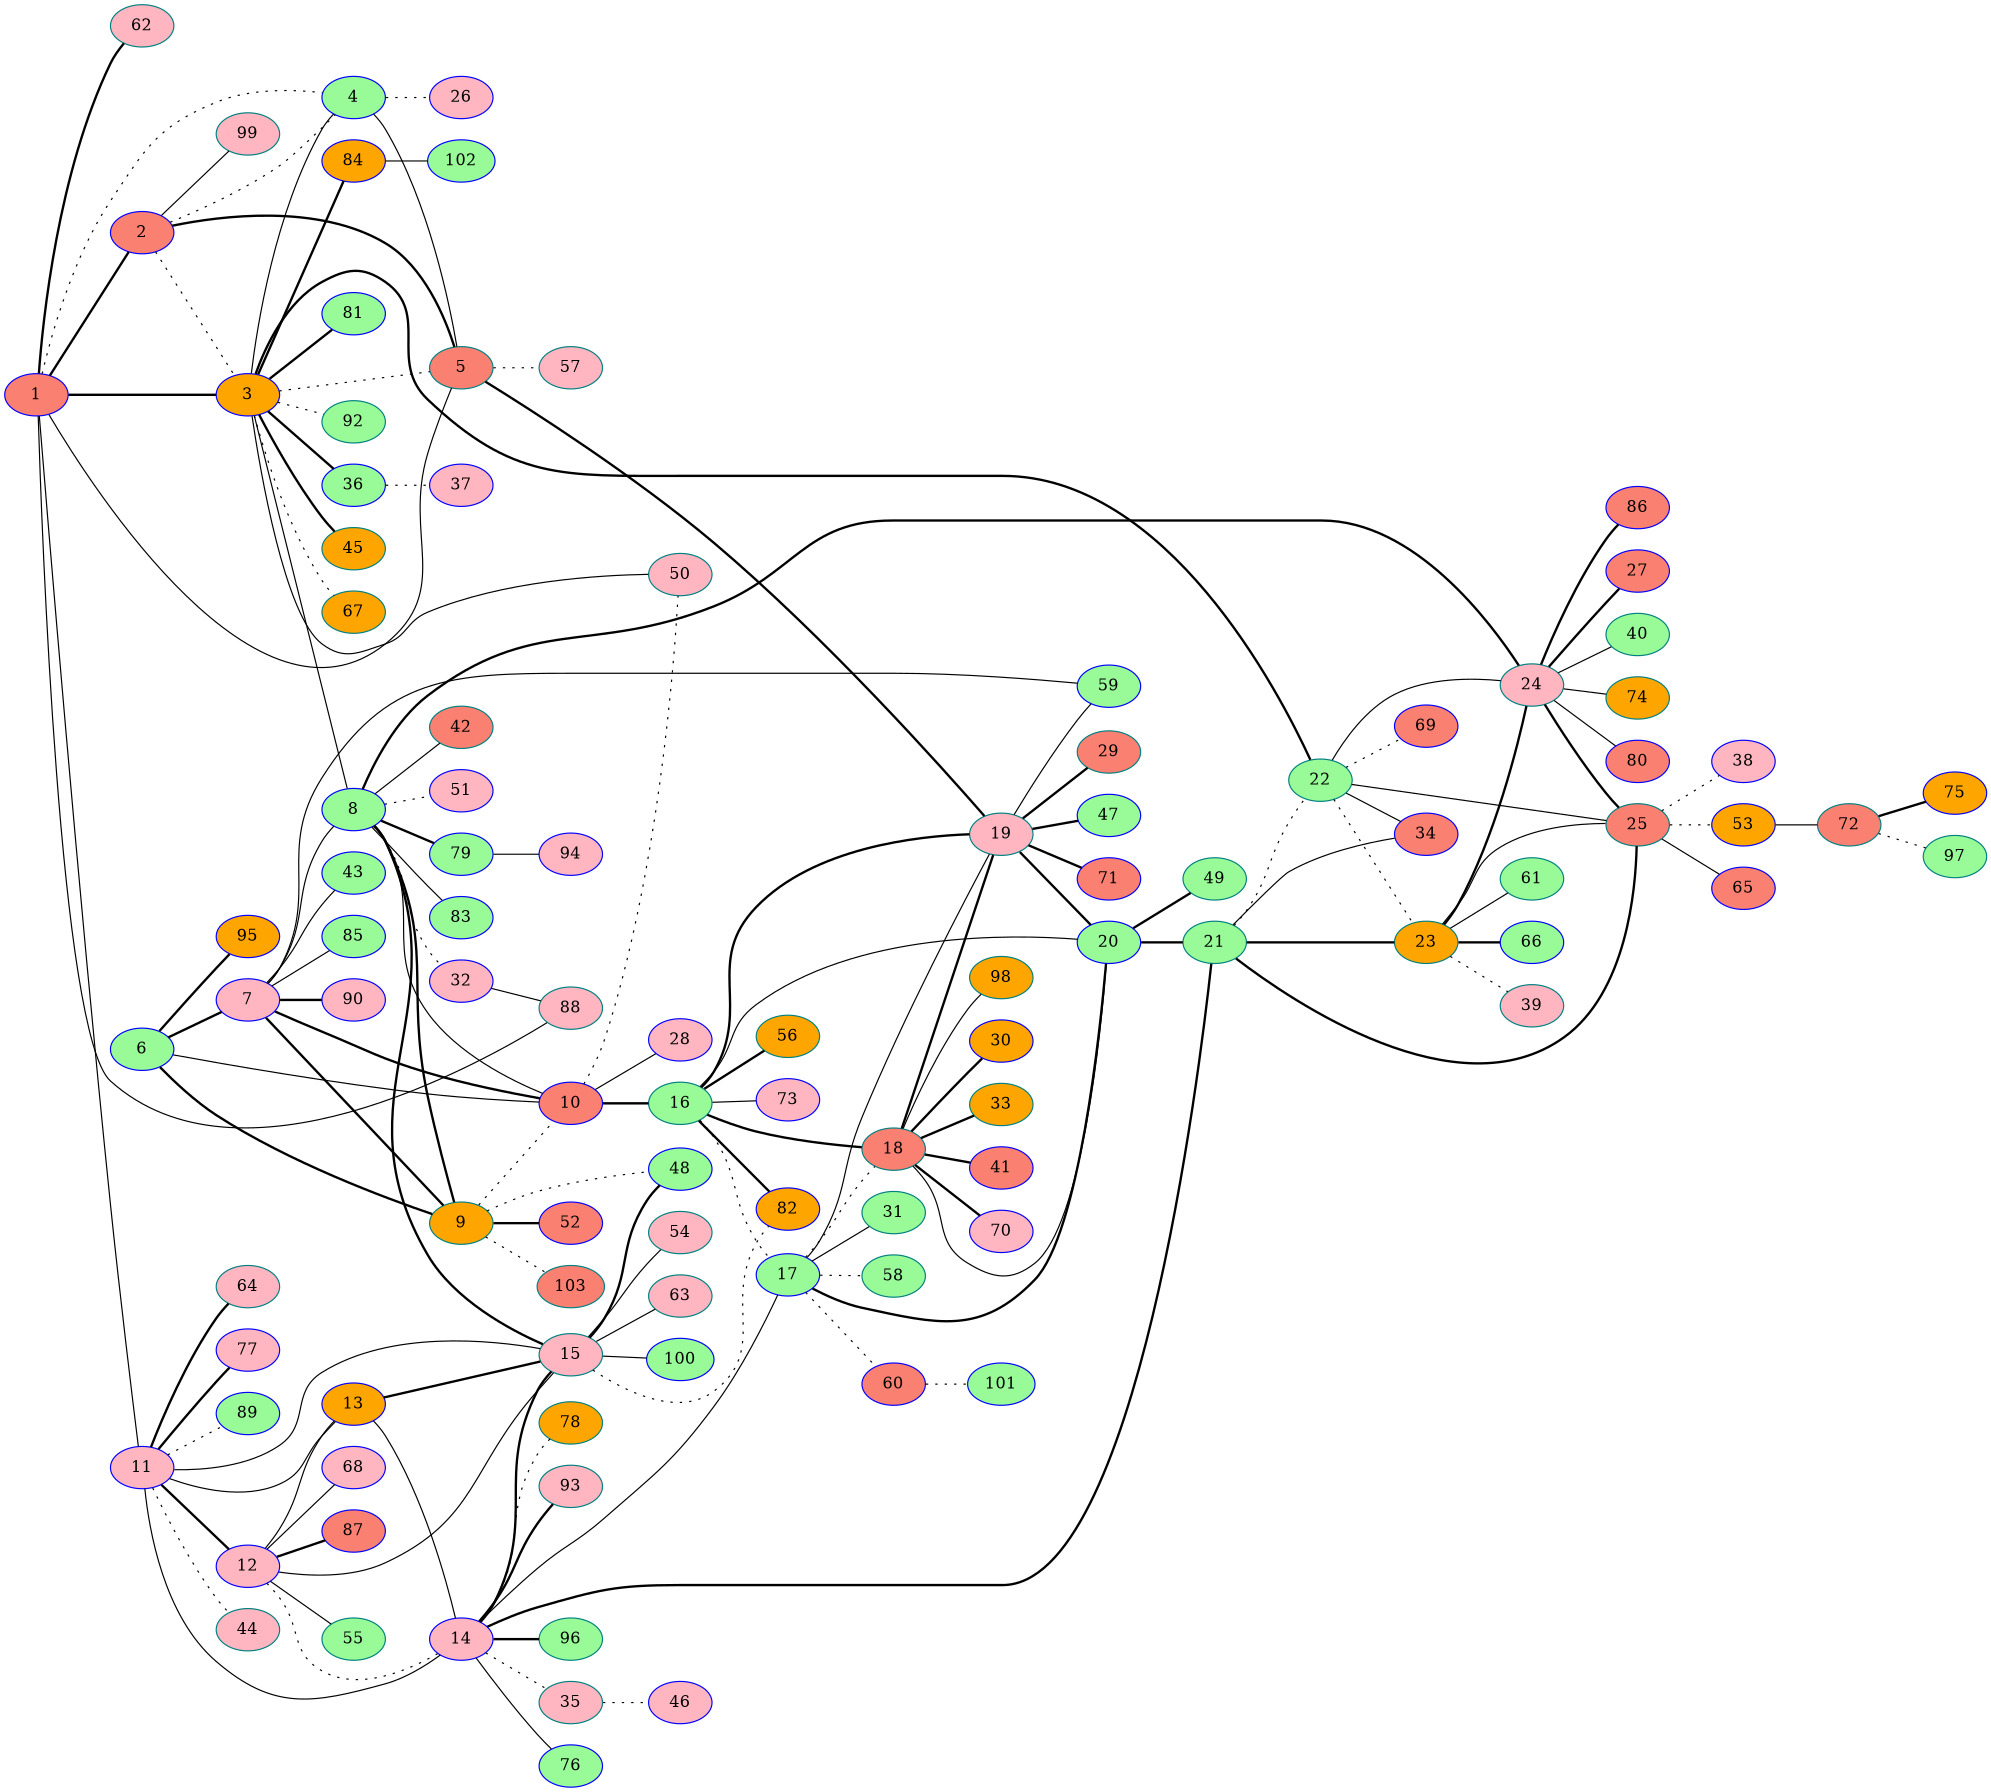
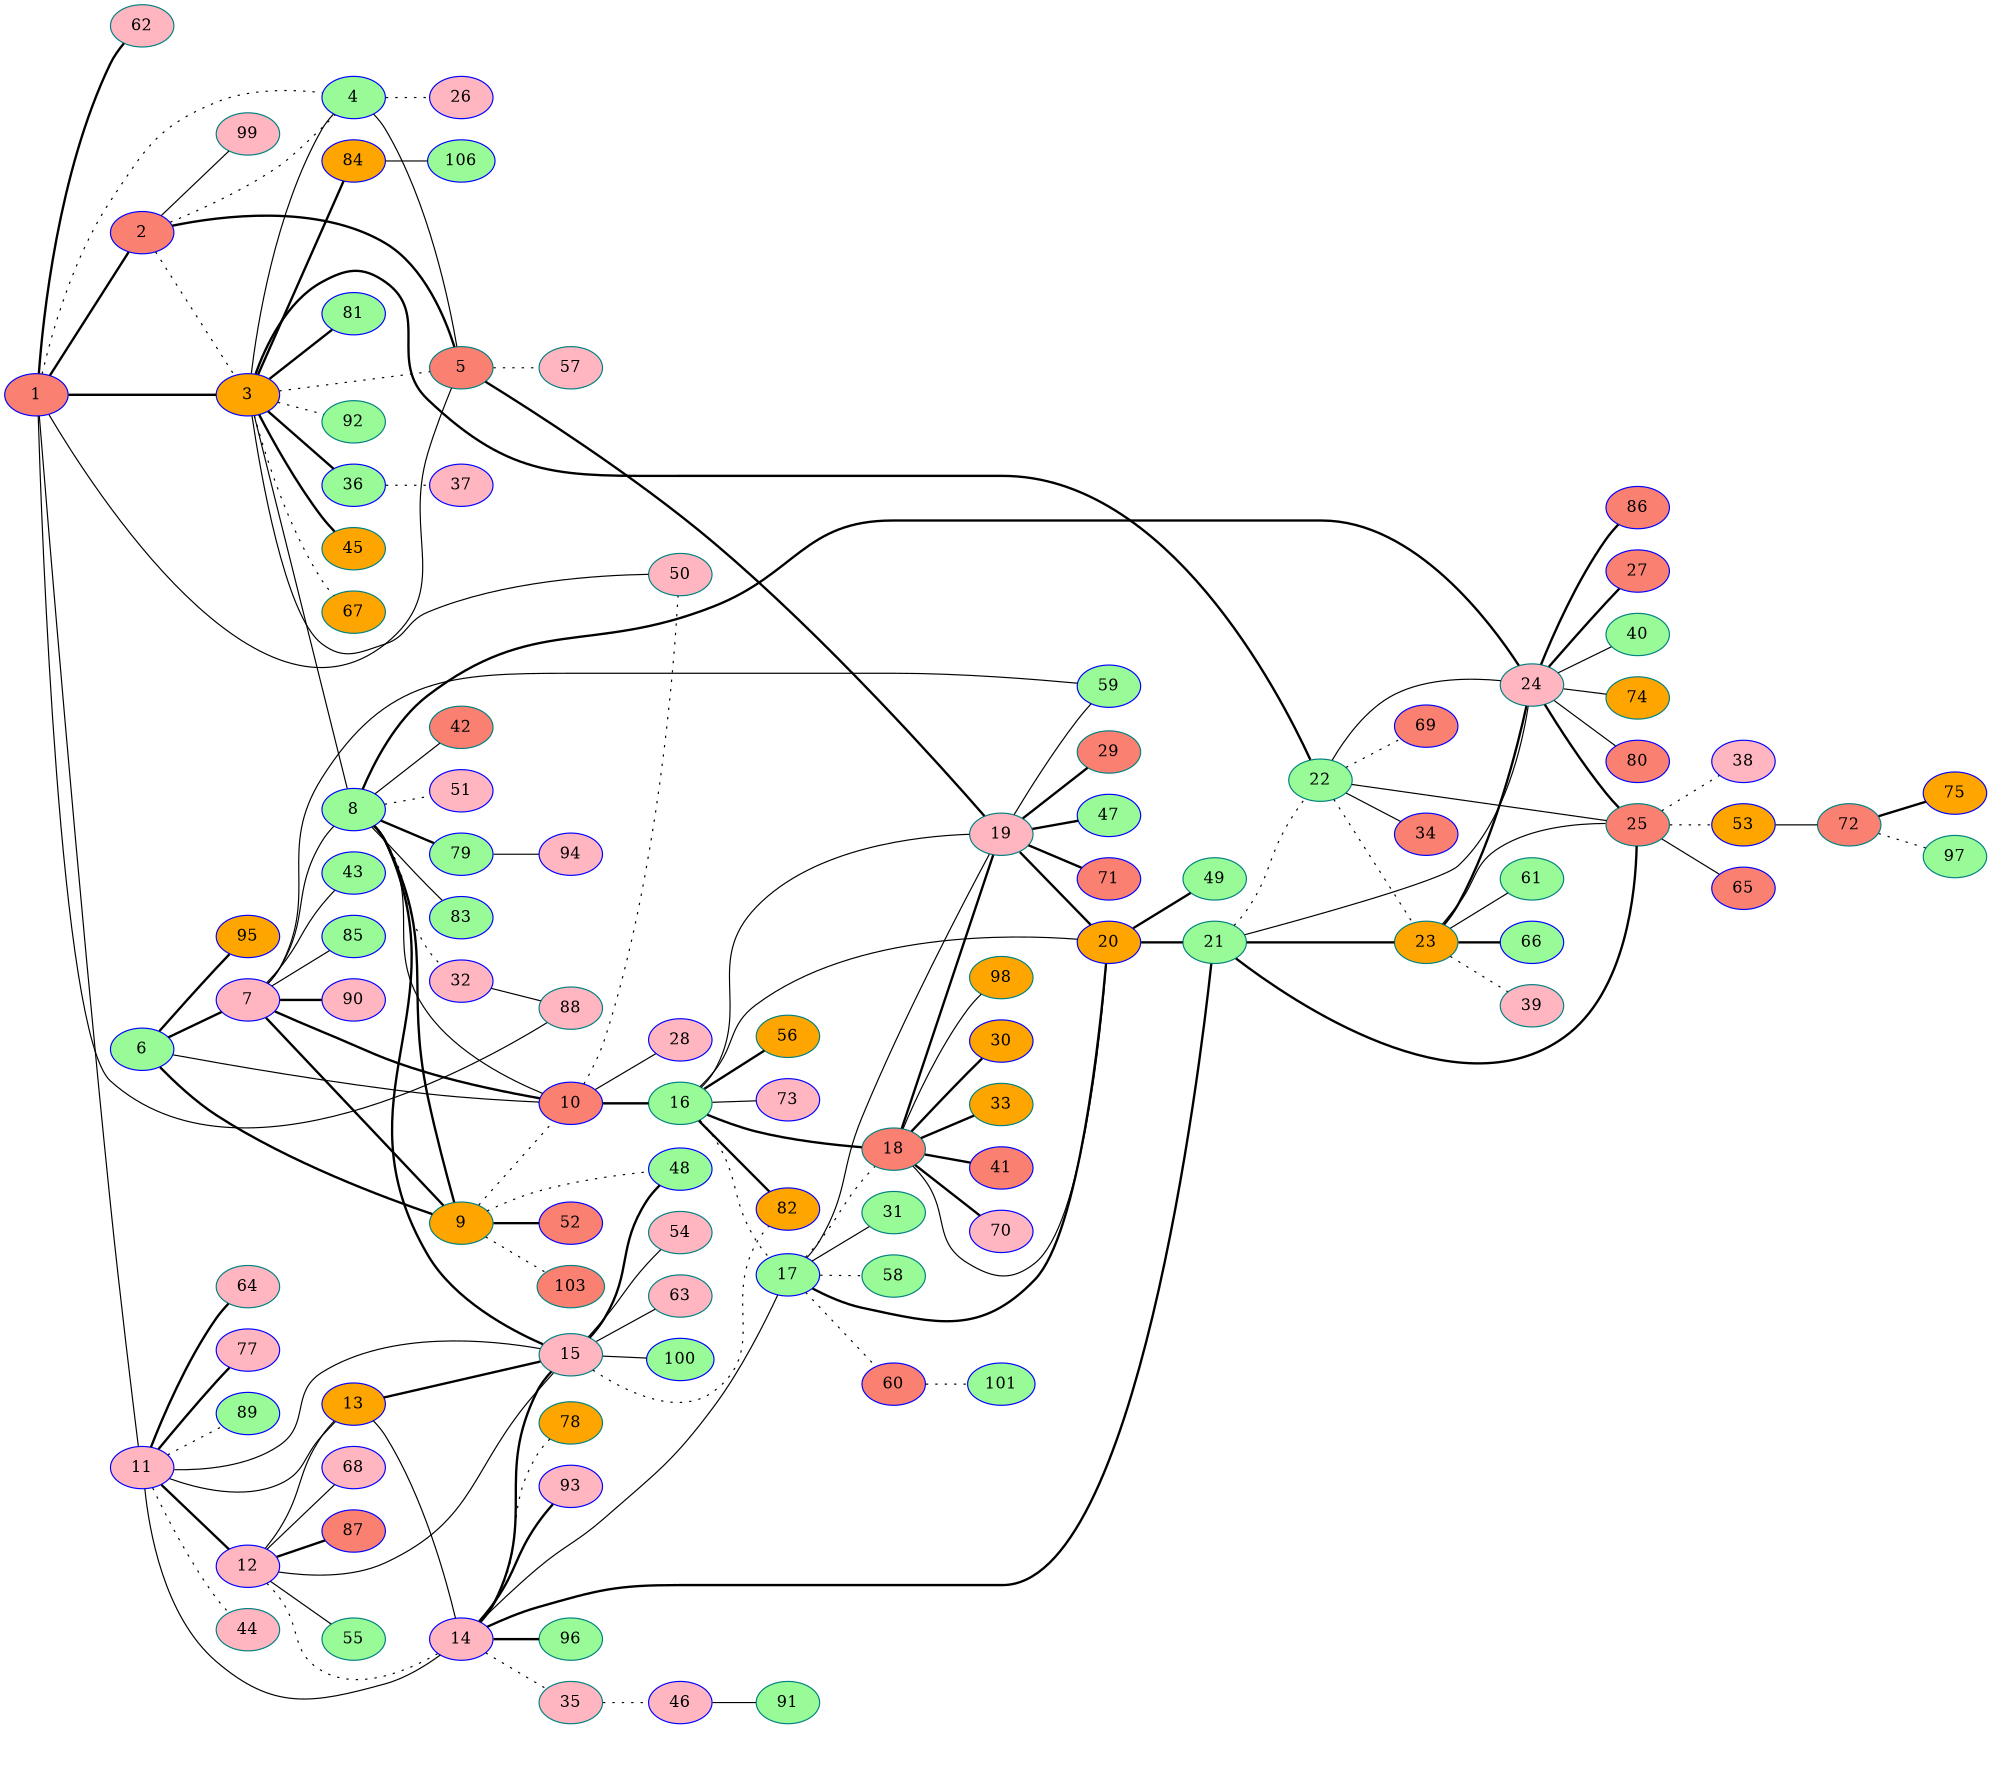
  graph {
    rankdir=LR
    node [color=blue fillcolor=palegreen style=filled]
    edge [style=bold]
    1 [fillcolor=salmon]
    2 [fillcolor=salmon]
    3 [fillcolor=orange]
    4
    5 [color=teal fillcolor=salmon]
    11 [fillcolor=lightpink]
    62 [color=teal fillcolor=lightpink]
    88 [color=teal fillcolor=lightpink]
    99 [color=teal fillcolor=lightpink]
    8
    22 [color=teal]
    36
    45 [color=teal fillcolor=orange]
    50 [color=teal fillcolor=lightpink]
    67 [color=teal fillcolor=orange]
    81
    84 [fillcolor=orange]
    92 [color=teal]
    26 [fillcolor=lightpink]
    19 [color=teal fillcolor=lightpink]
    57 [color=teal fillcolor=lightpink]
    15 [color=teal fillcolor=lightpink]
    12 [fillcolor=lightpink]
    13 [fillcolor=orange]
    14 [fillcolor=lightpink]
    44 [color=teal fillcolor=lightpink]
    64 [color=teal fillcolor=lightpink]
    77 [fillcolor=lightpink]
    89
    9 [color=teal fillcolor=orange]
    10 [fillcolor=salmon]
    24 [color=teal fillcolor=lightpink]
    32 [fillcolor=lightpink]
    42 [color=teal fillcolor=salmon]
    51 [fillcolor=lightpink]
    79
    83
    23 [color=teal fillcolor=orange]
    25 [color=teal fillcolor=salmon]
    34 [fillcolor=salmon]
    69 [fillcolor=salmon]
    37 [fillcolor=lightpink]
-   102
+   102 [label=106]
    59
-   20
+   20 [fillcolor=orange]
    29 [color=teal fillcolor=salmon]
    47
    71 [fillcolor=salmon]
    7 [fillcolor=lightpink]
    6
    95 [fillcolor=orange]
    43
    85
    90 [fillcolor=lightpink]
    48
    52 [fillcolor=salmon]
    103 [color=teal fillcolor=salmon]
    16 [color=teal]
    28 [fillcolor=lightpink]
    54 [color=teal fillcolor=lightpink]
    63 [color=teal fillcolor=lightpink]
    82 [fillcolor=orange]
    100
    27 [fillcolor=salmon]
    40 [color=teal]
    74 [color=teal fillcolor=orange]
    80 [fillcolor=salmon]
    86 [fillcolor=salmon]
    94 [fillcolor=lightpink]
    17
    18 [color=teal fillcolor=salmon]
    56 [color=teal fillcolor=orange]
    73 [fillcolor=lightpink]
    55 [color=teal]
    68 [fillcolor=lightpink]
    87 [fillcolor=salmon]
    21 [color=teal]
    35 [color=teal fillcolor=lightpink]
-   76
    78 [color=teal fillcolor=orange]
-   93 [color=teal fillcolor=lightpink]
+   93 [fillcolor=lightpink]
    96 [color=teal]
    31 [color=teal]
    58 [color=teal]
    60 [fillcolor=salmon]
    46 [fillcolor=lightpink]
    30 [fillcolor=orange]
    33 [color=teal fillcolor=orange]
    41 [fillcolor=salmon]
    70 [fillcolor=lightpink]
    98 [color=teal fillcolor=orange]
    49 [color=teal]
    101
    39 [color=teal fillcolor=lightpink]
    61 [color=teal]
    66
    38 [fillcolor=lightpink]
    53 [fillcolor=orange]
    65 [fillcolor=salmon]
    72 [color=teal fillcolor=salmon]
+   91 [color=teal]
    75 [fillcolor=orange]
    97 [color=teal]
    1 -- 2
    1 -- 3
    1 -- 4 [style=dotted]
    1 -- 5 [style=solid]
    1 -- 11 [style=solid]
    1 -- 62
    1 -- 88 [style=solid]
    2 -- 3 [style=dotted]
    2 -- 4 [style=dotted]
    2 -- 5
    2 -- 99 [style=solid]
    3 -- 4 [style=solid]
    3 -- 5 [style=dotted]
    3 -- 8 [style=solid]
    3 -- 22
    3 -- 36
    3 -- 45
    3 -- 50 [style=solid]
    3 -- 67 [style=dotted]
    3 -- 81
    3 -- 84
    3 -- 92 [style=dotted]
    4 -- 5 [style=solid]
    4 -- 26 [style=dotted]
    5 -- 19
    5 -- 57 [style=dotted]
    11 -- 15 [style=solid]
    11 -- 12
    11 -- 13 [style=solid]
    11 -- 14 [style=solid]
    11 -- 44 [style=dotted]
    11 -- 64
    11 -- 77
    11 -- 89 [style=dotted]
    8 -- 15
    8 -- 9
    8 -- 10 [style=solid]
    8 -- 24
    8 -- 32 [style=dotted]
    8 -- 42 [style=solid]
    8 -- 51 [style=dotted]
    8 -- 79
    8 -- 83 [style=solid]
    22 -- 24 [style=solid]
    22 -- 23 [style=dotted]
    22 -- 25 [style=solid]
    22 -- 34 [style=solid]
    22 -- 69 [style=dotted]
    36 -- 37 [style=dotted]
    84 -- 102 [style=solid]
    19 -- 59 [style=solid]
    19 -- 20
    19 -- 29
    19 -- 47
    19 -- 71
    15 -- 48
    15 -- 54 [style=solid]
    15 -- 63 [style=solid]
    15 -- 82 [style=dotted]
    15 -- 100 [style=solid]
    12 -- 15 [style=solid]
    12 -- 13 [style=solid]
    12 -- 14 [style=dotted]
    12 -- 55 [style=solid]
    12 -- 68 [style=solid]
    12 -- 87
    13 -- 15
    13 -- 14 [style=solid]
    14 -- 15
    14 -- 17 [style=solid]
    14 -- 21
    14 -- 35 [style=dotted]
-   14 -- 76 [style=solid]
    14 -- 78 [style=dotted]
    14 -- 93
    14 -- 96
    9 -- 10 [style=dotted]
    9 -- 48 [style=dotted]
    9 -- 52
    9 -- 103 [style=dotted]
    10 -- 50 [style=dotted]
    10 -- 16
    10 -- 28 [style=solid]
    24 -- 25
    24 -- 27
    24 -- 40 [style=solid]
    24 -- 74 [style=solid]
    24 -- 80 [style=solid]
    24 -- 86
    32 -- 88 [style=solid]
    79 -- 94 [style=solid]
    23 -- 24
    23 -- 25 [style=solid]
    23 -- 39 [style=dotted]
    23 -- 61 [style=solid]
    23 -- 66
    25 -- 38 [style=dotted]
    25 -- 53 [style=dotted]
    25 -- 65 [style=solid]
    20 -- 21
    20 -- 49
    7 -- 8 [style=solid]
    7 -- 9
    7 -- 10
    7 -- 59 [style=solid]
    7 -- 43 [style=solid]
    7 -- 85 [style=solid]
    7 -- 90
    6 -- 9
    6 -- 10 [style=solid]
    6 -- 7
    6 -- 95
-   16 -- 19
+   16 -- 19 [style=solid]
    16 -- 20 [style=solid]
    16 -- 82
    16 -- 17 [style=dotted]
    16 -- 18
    16 -- 56
    16 -- 73 [style=solid]
    17 -- 19 [style=solid]
    17 -- 20
    17 -- 18 [style=dotted]
    17 -- 31 [style=solid]
    17 -- 58 [style=dotted]
    17 -- 60 [style=dotted]
    18 -- 19
    18 -- 20 [style=solid]
    18 -- 30
    18 -- 33
    18 -- 41
    18 -- 70
    18 -- 98 [style=solid]
    21 -- 22 [style=dotted]
-   21 -- 34 [style=solid]
+   21 -- 24 [style=solid]
    21 -- 23
    21 -- 25
    35 -- 46 [style=dotted]
    60 -- 101 [style=dotted]
+   46 -- 91 [style=solid]
    53 -- 72 [style=solid]
    72 -- 75
    72 -- 97 [style=dotted]
  }
